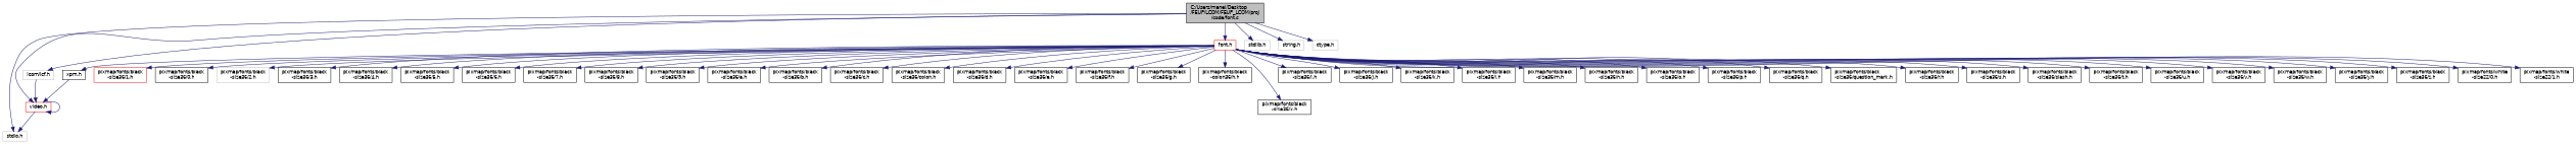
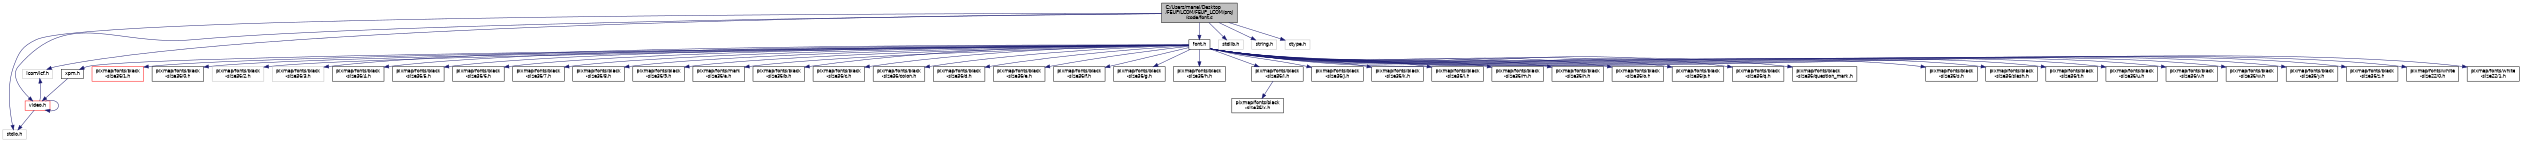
  digraph {
    fontname="DejaVu Sans"
    node [color=black fontname="DejaVu Sans" fontsize=10 shape=record]
    edge [color=midnightblue fontname="DejaVu Sans" fontsize=10 labelfontname=Helvetica labelfontsize=10 style=solid]
    n1 [fillcolor=grey75 fontcolor=black height=0.2 label="C:/Users/manel/Desktop\l/FEUP/LCOM/FEUP_LCOM/proj\l/code/font.c" style=filled width=0.4]
    n2 [color=grey75 height=0.2 label="lcom/lcf.h" width=0.4]
-   n3 [color=red height=0.2 label="font.h" width=0.4]
+   n3 [height=0.2 label="font.h" width=0.4]
    n4 [color=red height=0.2 label="video.h" width=0.4]
    n5 [color=grey75 height=0.2 label="stdio.h" width=0.4]
    n6 [color=grey75 height=0.2 label="stdlib.h" width=0.4]
    n7 [color=grey75 height=0.2 label="string.h" width=0.4]
    n8 [color=grey75 height=0.2 label="ctype.h" width=0.4]
    n9 [height=0.2 label="xpm.h" width=0.4]
    n10 [color=red height=0.2 label="pixmap/fonts/black\l-size36/1.h" width=0.4]
    n11 [height=0.2 label="pixmap/fonts/black\l-size36/0.h" width=0.4]
    n12 [color=grey75 height=0.2 label="pixmap/fonts/black\l-size36/2.h" width=0.4]
-   n13 [height=0.2 label="pixmap/fonts/black\l-size36/3.h" width=0.4]
+   n13 [color=grey75 height=0.2 label="pixmap/fonts/black\l-size36/3.h" width=0.4]
    n14 [height=0.2 label="pixmap/fonts/black\l-size36/4.h" width=0.4]
    n15 [height=0.2 label="pixmap/fonts/black\l-size36/5.h" width=0.4]
    n16 [height=0.2 label="pixmap/fonts/black\l-size36/6.h" width=0.4]
    n17 [height=0.2 label="pixmap/fonts/black\l-size36/7.h" width=0.4]
    n18 [height=0.2 label="pixmap/fonts/black\l-size36/8.h" width=0.4]
    n19 [height=0.2 label="pixmap/fonts/black\l-size36/9.h" width=0.4]
-   n20 [height=0.2 label="pixmap/fonts/black\l-size36/a.h" width=0.4]
+   n20 [height=0.2 label="pixmap/fonts/mark\l-size36/a.h" width=0.4]
    n21 [height=0.2 label="pixmap/fonts/black\l-size36/b.h" width=0.4]
    n22 [height=0.2 label="pixmap/fonts/black\l-size36/c.h" width=0.4]
    n23 [height=0.2 label="pixmap/fonts/black\l-size36/colon.h" width=0.4]
    n24 [height=0.2 label="pixmap/fonts/black\l-size36/d.h" width=0.4]
    n25 [height=0.2 label="pixmap/fonts/black\l-size36/e.h" width=0.4]
    n26 [height=0.2 label="pixmap/fonts/black\l-size36/f.h" width=0.4]
    n27 [height=0.2 label="pixmap/fonts/black\l-size36/g.h" width=0.4]
-   n28 [height=0.2 label="pixmap/fonts/black\l-colon36/h.h" width=0.4]
+   n28 [height=0.2 label="pixmap/fonts/black\l-size36/h.h" width=0.4]
    n29 [height=0.2 label="pixmap/fonts/black\l-size36/i.h" width=0.4]
    n30 [height=0.2 label="pixmap/fonts/black\l-size36/j.h" width=0.4]
    n31 [height=0.2 label="pixmap/fonts/black\l-size36/k.h" width=0.4]
    n32 [height=0.2 label="pixmap/fonts/black\l-size36/l.h" width=0.4]
    n33 [height=0.2 label="pixmap/fonts/black\l-size36/m.h" width=0.4]
    n34 [height=0.2 label="pixmap/fonts/black\l-size36/n.h" width=0.4]
    n35 [height=0.2 label="pixmap/fonts/black\l-size36/o.h" width=0.4]
    n36 [height=0.2 label="pixmap/fonts/black\l-size36/p.h" width=0.4]
    n37 [height=0.2 label="pixmap/fonts/black\l-size36/q.h" width=0.4]
    n38 [height=0.2 label="pixmap/fonts/black\l-size36/question_mark.h" width=0.4]
-   n39 [height=0.2 label="pixmap/fonts/black\l-size36/r.h" width=0.4]
    n40 [height=0.2 label="pixmap/fonts/black\l-size36/s.h" width=0.4]
    n41 [height=0.2 label="pixmap/fonts/black\l-size36/slash.h" width=0.4]
    n42 [height=0.2 label="pixmap/fonts/black\l-size36/t.h" width=0.4]
    n43 [height=0.2 label="pixmap/fonts/black\l-size36/u.h" width=0.4]
    n44 [height=0.2 label="pixmap/fonts/black\l-size36/v.h" width=0.4]
    n45 [height=0.2 label="pixmap/fonts/black\l-size36/w.h" width=0.4]
    n46 [height=0.2 label="pixmap/fonts/black\l-size36/x.h" width=0.4]
    n47 [height=0.2 label="pixmap/fonts/black\l-size36/y.h" width=0.4]
    n48 [height=0.2 label="pixmap/fonts/black\l-size36/z.h" width=0.4]
    n49 [height=0.2 label="pixmap/fonts/white\l-size22/0.h" width=0.4]
    n50 [height=0.2 label="pixmap/fonts/white\l-size22/1.h" width=0.4]
    n1 -> n2
    n1 -> n3
    n1 -> n4
    n1 -> n5
    n1 -> n6
    n1 -> n7
    n1 -> n8
    n3 -> n9
    n3 -> n10
    n3 -> n11
    n3 -> n12
    n3 -> n13
    n3 -> n14
    n3 -> n15
    n3 -> n16
    n3 -> n17
    n3 -> n18
    n3 -> n19
    n3 -> n20
    n3 -> n21
    n3 -> n22
    n3 -> n23
    n3 -> n24
    n3 -> n25
    n3 -> n26
    n3 -> n27
    n3 -> n28
    n3 -> n29
    n3 -> n30
    n3 -> n31
    n3 -> n32
    n3 -> n33
    n3 -> n34
    n3 -> n35
    n3 -> n36
    n3 -> n37
    n3 -> n38
-   n3 -> n39
    n3 -> n40
    n3 -> n41
    n3 -> n42
    n3 -> n43
    n3 -> n44
    n3 -> n45
-   n3 -> n46
+   n29 -> n46
    n3 -> n47
    n3 -> n48
    n3 -> n49
    n3 -> n50
-   n2 -> n4
+   n4 -> n2
    n4 -> n4
    n4 -> n5
    n9 -> n4
  }
